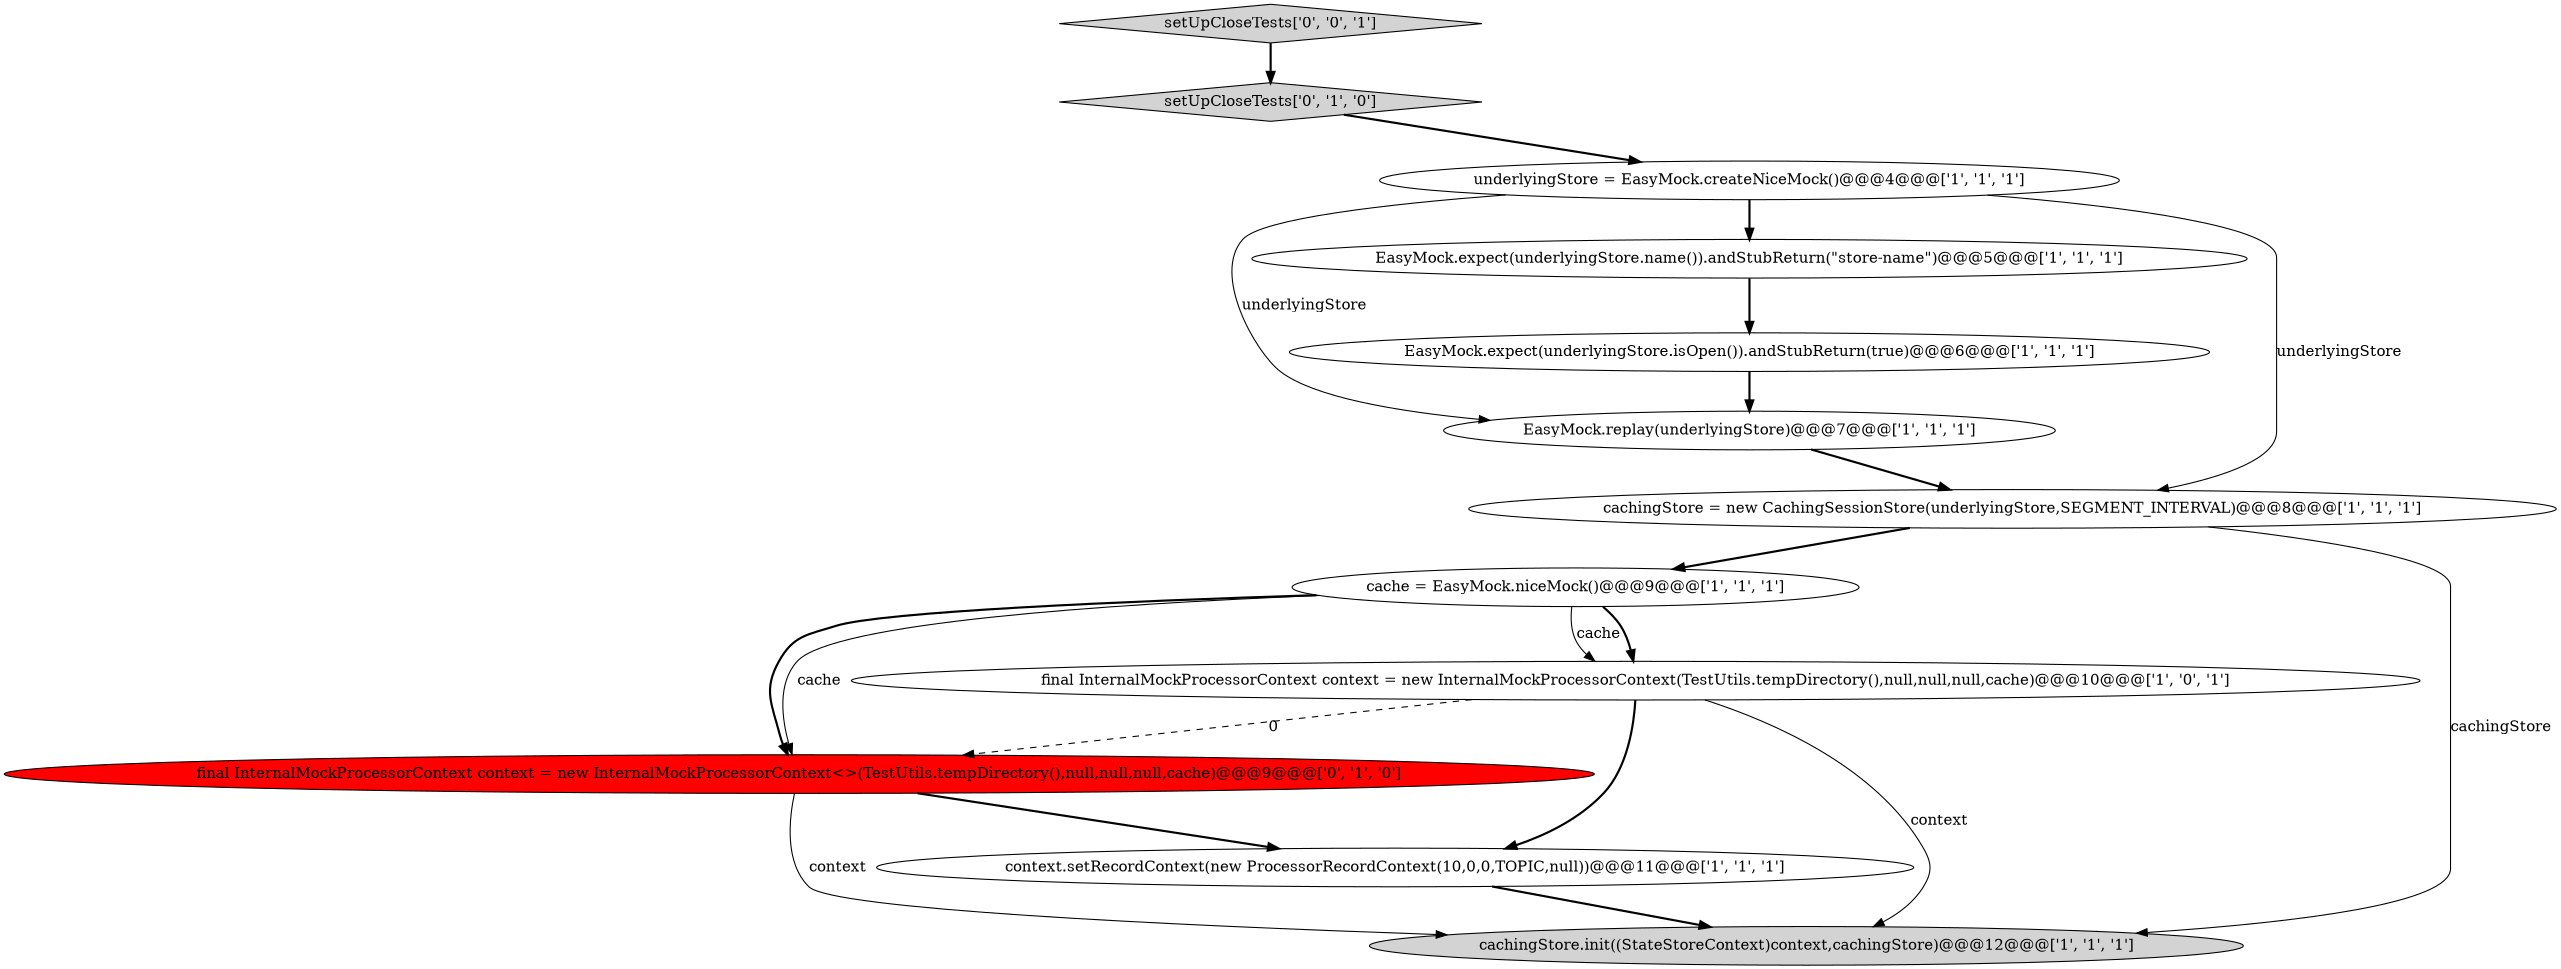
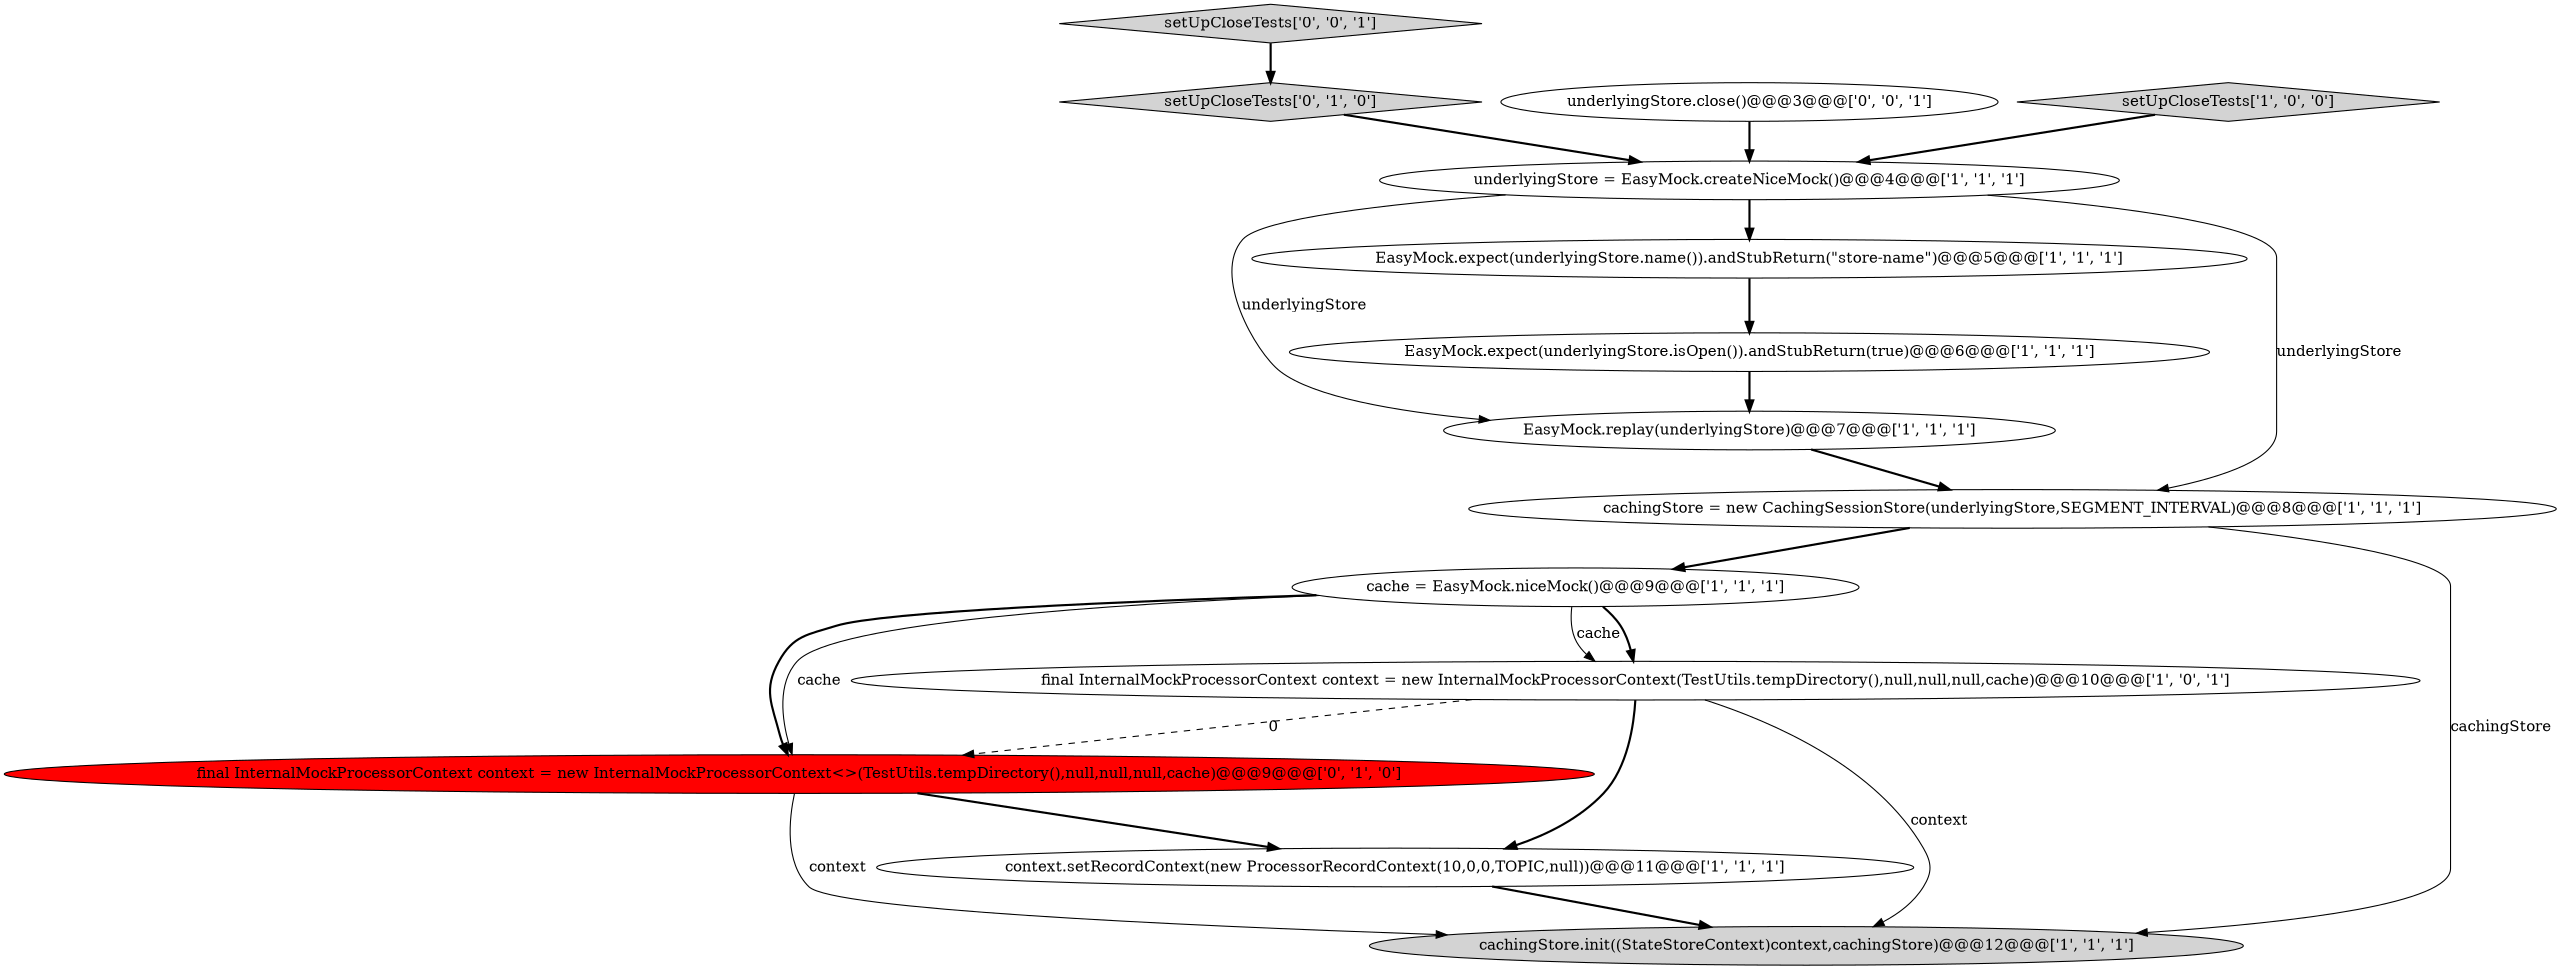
  digraph {
    node [fillcolor=white shape=ellipse style=filled]
    edge [style=bold]
    n1 [label="EasyMock.expect(underlyingStore.name()).andStubReturn(\"store-name\")@@@5@@@['1', '1', '1']"]
    n2 [label="EasyMock.expect(underlyingStore.isOpen()).andStubReturn(true)@@@6@@@['1', '1', '1']"]
    n3 [label="EasyMock.replay(underlyingStore)@@@7@@@['1', '1', '1']"]
    n4 [label="cache = EasyMock.niceMock()@@@9@@@['1', '1', '1']"]
    n5 [label="final InternalMockProcessorContext context = new InternalMockProcessorContext(TestUtils.tempDirectory(),null,null,null,cache)@@@10@@@['1', '0', '1']"]
    n6 [fillcolor=red label="final InternalMockProcessorContext context = new InternalMockProcessorContext<>(TestUtils.tempDirectory(),null,null,null,cache)@@@9@@@['0', '1', '0']"]
    n7 [fillcolor=lightgray label="cachingStore.init((StateStoreContext)context,cachingStore)@@@12@@@['1', '1', '1']"]
    n8 [label="context.setRecordContext(new ProcessorRecordContext(10,0,0,TOPIC,null))@@@11@@@['1', '1', '1']"]
    n9 [fillcolor=lightgray label="setUpCloseTests['0', '1', '0']" shape=diamond]
    n10 [label="underlyingStore = EasyMock.createNiceMock()@@@4@@@['1', '1', '1']"]
    n11 [label="cachingStore = new CachingSessionStore(underlyingStore,SEGMENT_INTERVAL)@@@8@@@['1', '1', '1']"]
+   n12 [label="underlyingStore.close()@@@3@@@['0', '0', '1']"]
    n13 [fillcolor=lightgray label="setUpCloseTests['0', '0', '1']" shape=diamond]
+   n14 [fillcolor=lightgray label="setUpCloseTests['1', '0', '0']" shape=diamond]
    n1 -> n2
    n2 -> n3
    n3 -> n11
    n4 -> n5 [label=cache style=solid]
    n4 -> n5
    n4 -> n6 [label=cache style=solid]
    n4 -> n6
    n5 -> n6 [label=0 style=dashed]
    n5 -> n7 [label=context style=solid]
    n5 -> n8
    n6 -> n7 [label=context style=solid]
    n6 -> n8
    n8 -> n7
    n9 -> n10
    n10 -> n1
    n10 -> n3 [label=underlyingStore style=solid]
    n10 -> n11 [label=underlyingStore style=solid]
    n11 -> n4
    n11 -> n7 [label=cachingStore style=solid]
+   n12 -> n10
    n13 -> n9
+   n14 -> n10
  }
